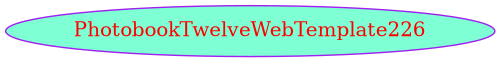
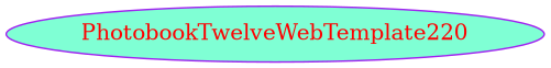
  digraph {
    concentrate=true
    rankdir=LR
    ranksep=2.0
    splines=ortho
-   PhotobookTwelveWebTemplate220 [fontcolor=red style=filled fillcolor=aquamarine color=purple label=PhotobookTwelveWebTemplate226]
+   PhotobookTwelveWebTemplate220 [fontcolor=red style=filled fillcolor=aquamarine color=purple]
  }
